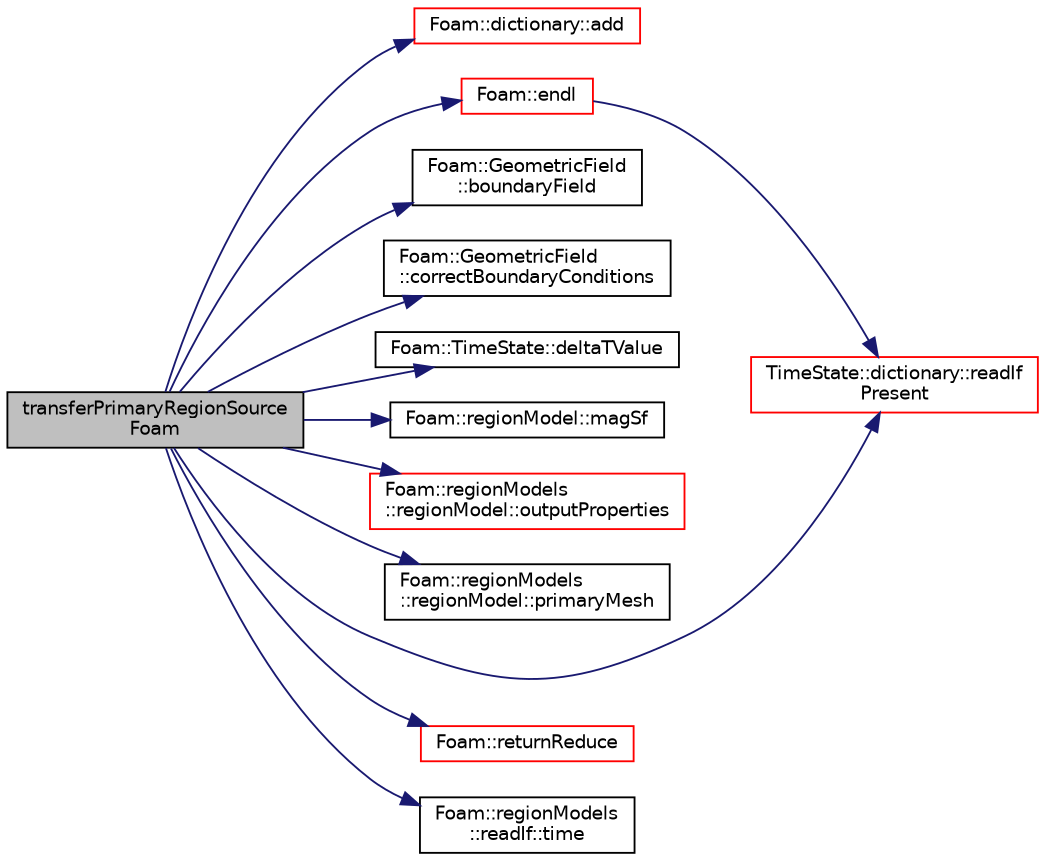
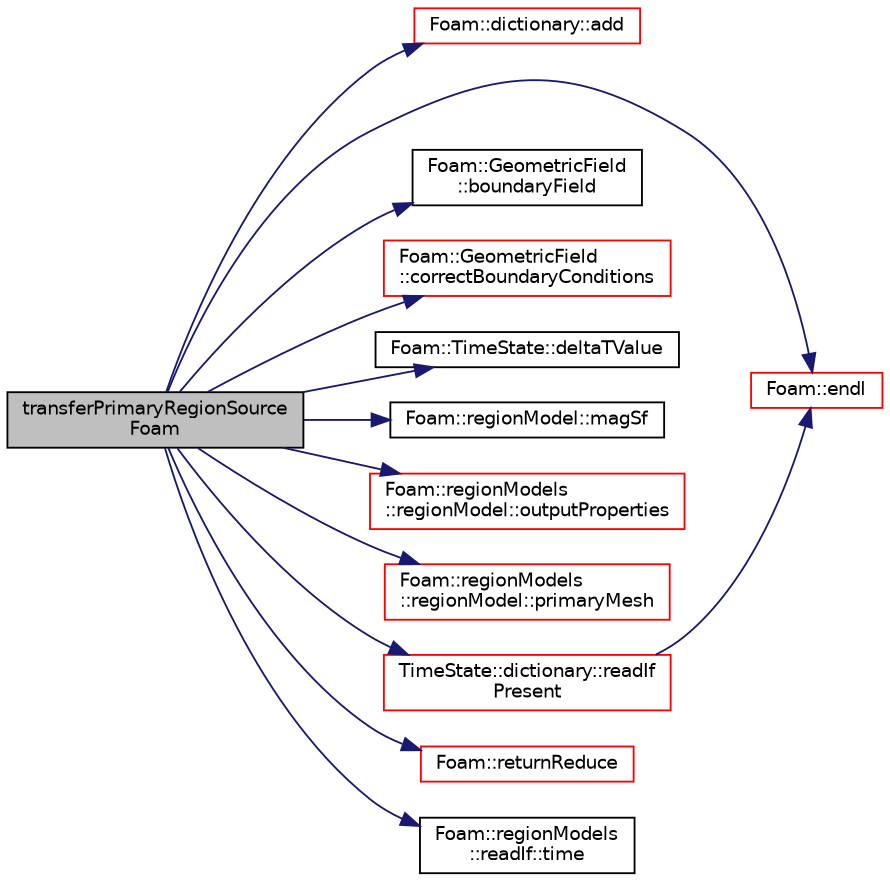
  digraph {
    rankdir=LR
    node [color=black fontname=Helvetica fontsize=10 shape=record]
    edge [color=midnightblue fontname=Helvetica fontsize=10 labelfontname=Helvetica labelfontsize=10 style=solid]
    n1 [fillcolor=grey75 fontcolor=black height=0.2 label="transferPrimaryRegionSource\lFoam" style=filled width=0.4]
    n2 [color=red height=0.2 label="Foam::dictionary::add" width=0.4]
    n3 [color=red height=0.2 label="Foam::endl" width=0.4]
    n4 [height=0.2 label="Foam::GeometricField\l::boundaryField" width=0.4]
-   n5 [height=0.2 label="Foam::GeometricField\l::correctBoundaryConditions" width=0.4]
+   n5 [color=red height=0.2 label="Foam::GeometricField\l::correctBoundaryConditions" width=0.4]
    n6 [height=0.2 label="Foam::TimeState::deltaTValue" width=0.4]
    n7 [height=0.2 label="Foam::regionModel::magSf" width=0.4]
    n8 [color=red height=0.2 label="Foam::regionModels\l::regionModel::outputProperties" width=0.4]
-   n9 [height=0.2 label="Foam::regionModels\l::regionModel::primaryMesh" width=0.4]
+   n9 [color=red height=0.2 label="Foam::regionModels\l::regionModel::primaryMesh" width=0.4]
    n10 [color=red height=0.2 label="TimeState::dictionary::readIf\lPresent" width=0.4]
    n11 [color=red height=0.2 label="Foam::returnReduce" width=0.4]
    n12 [height=0.2 label="Foam::regionModels\l::readIf::time" width=0.4]
    n1 -> n2
    n1 -> n3
    n1 -> n4
    n1 -> n5
    n1 -> n6
    n1 -> n7
    n1 -> n8
    n1 -> n9
    n1 -> n10
    n1 -> n11
    n1 -> n12
-   n3 -> n10
+   n10 -> n3
  }
